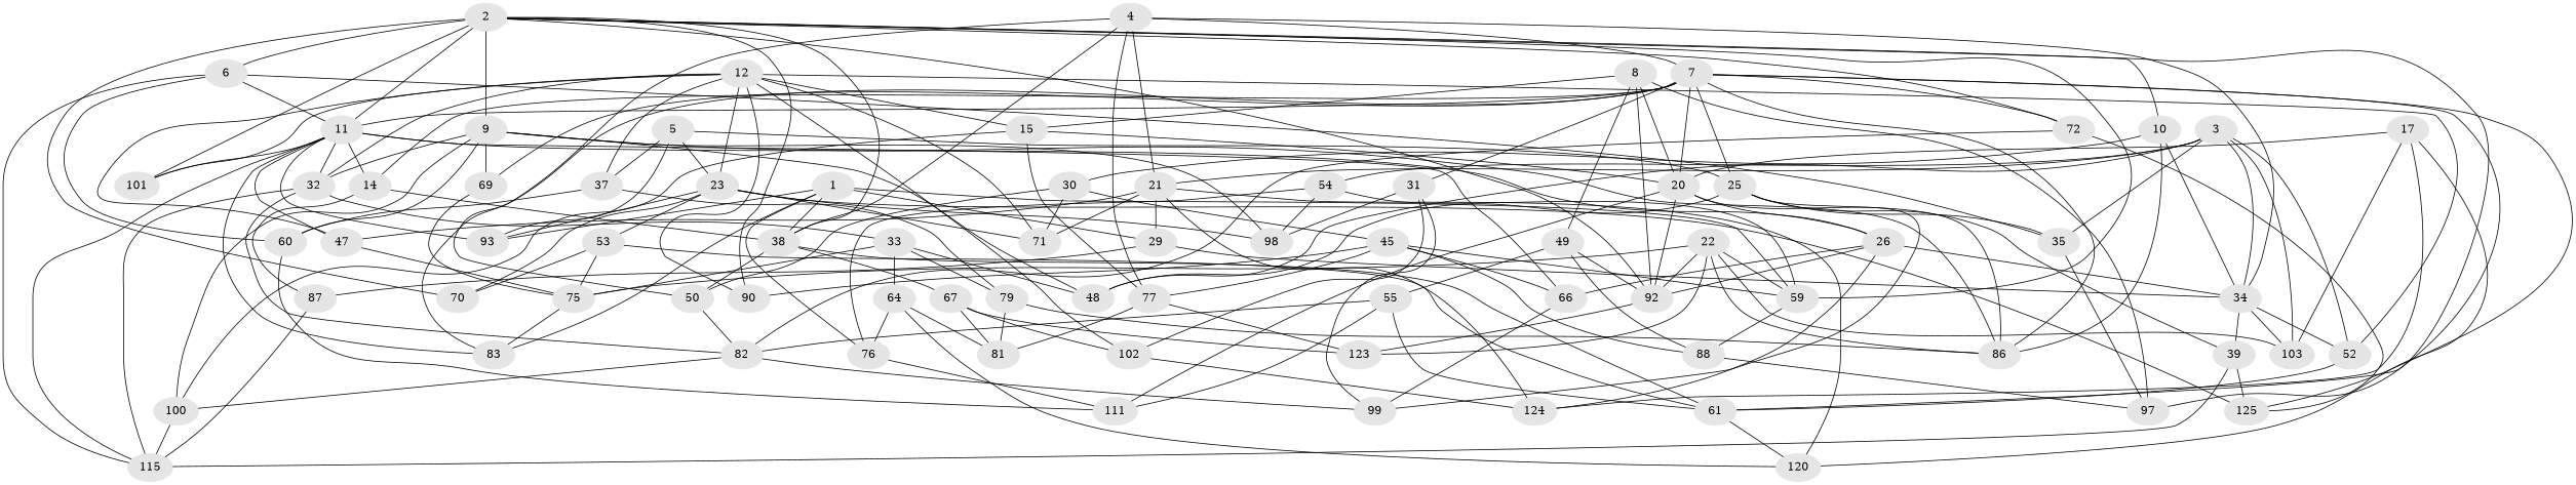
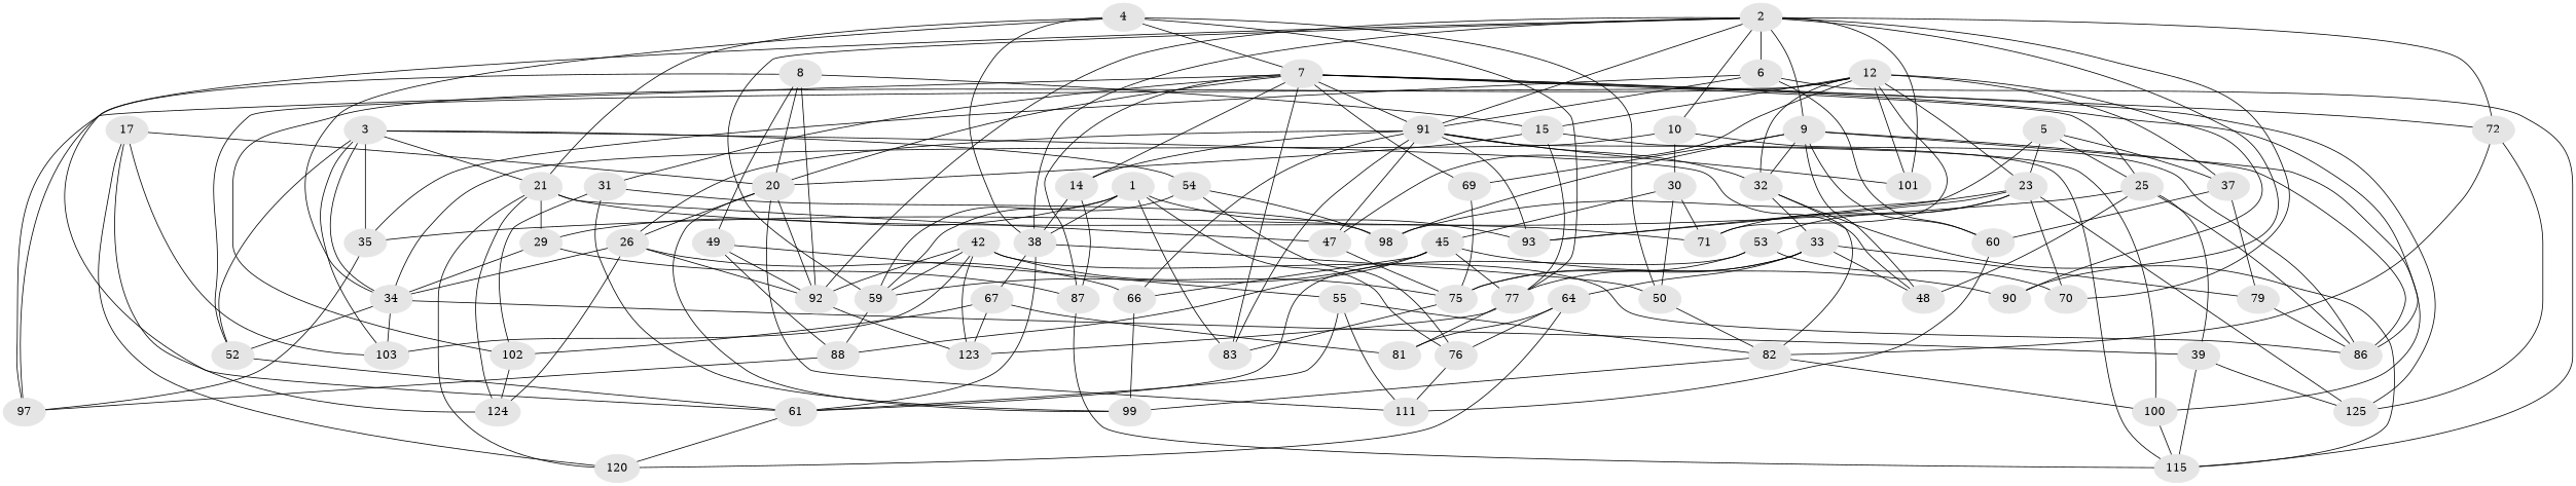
  graph {
    node [color=gray90 style=filled]
    1 [super="+104"]
    29
    38 [super="+65+109"]
    59 [super="+96"]
    76
    83
    93
    34 [super="+73"]
    87
    61 [super="+110"]
    50
    67
    88
    111
    2 [super="+80+56+105+51"]
    6 [super="+19"]
    9 [super="+28"]
    10
-   11 [super="+24+122+16"]
+   11 [super="+24+122+16" label=91]
    70
    72
    90
    92 [super="+127+95"]
    101
    35
    60
    115 [super="+116"]
    48
    69
    86 [super="+106"]
    32 [super="+44"]
    98
    100
    30
    14
    26 [super="+112"]
    47
    66
    15 [super="+68"]
    77 [super="+128"]
    20 [super="+36"]
    120
    125
    82 [super="+121"]
    123
    3 [super="+13+58"]
    21 [super="+46"]
    52
    54
    103
    71
    124
    39
    97
    4 [super="+114"]
    7 [super="+84+27"]
    25 [super="+108"]
    31
    81
    23 [super="+63"]
    53
    5
    37
    79
    99
    102
    75 [super="+91"]
    8 [super="+85"]
    49
    55
    33 [super="+62"]
    45 [super="+57"]
    12 [super="+41"]
    17
-   22 [super="+118"]
+   22 [super="+118" label=42]
    64
    1 -- 29
    1 -- 38
    1 -- 59
    1 -- 76
    1 -- 83
    1 -- 93
    29 -- 34
    29 -- 87
    38 -- 61
    38 -- 50
    38 -- 67
    59 -- 88
    76 -- 111
    34 -- 52
    34 -- 103
    34 -- 39
    87 -- 115
    61 -- 120
    50 -- 82
    67 -- 123
    67 -- 81
    67 -- 102
    88 -- 97
    2 -- 38
    2 -- 59
    2 -- 61
    2 -- 6 [weight=2]
    2 -- 9
    2 -- 10
    2 -- 11
    2 -- 70 [weight=2]
    2 -- 72
    2 -- 90
    2 -- 92
    2 -- 101 [weight=2]
    6 -- 11
    6 -- 35
    6 -- 60
    6 -- 115
    9 -- 60
    9 -- 48
    9 -- 69
    9 -- 86
    9 -- 32
    9 -- 98
    9 -- 100
    10 -- 34
    10 -- 86
    10 -- 30
    11 -- 83
    11 -- 93
    11 -- 101
    11 -- 115
    11 -- 32
    11 -- 14
    11 -- 26
    11 -- 47
    11 -- 66
    72 -- 125
    72 -- 82
    92 -- 123
    35 -- 97
    60 -- 111
    69 -- 75
    32 -- 115
    32 -- 82
    32 -- 33
    100 -- 115
    30 -- 50
    30 -- 71
    30 -- 45
    14 -- 38
    14 -- 87
    26 -- 34
    26 -- 92
    26 -- 66
    26 -- 124
    47 -- 75
    66 -- 99
    15 -- 100
    15 -- 77
    15 -- 20
    77 -- 123
    77 -- 81
    20 -- 111
    20 -- 92
    20 -- 26
    20 -- 99
    82 -- 100
    82 -- 99
    3 -- 34
    3 -- 35
    3 -- 48
    3 -- 21
    3 -- 52
    3 -- 54
    3 -- 103
    21 -- 29
    21 -- 47
    21 -- 120
    21 -- 71
    21 -- 124
    52 -- 61
    54 -- 59
    54 -- 76
    54 -- 98
    39 -- 115
    39 -- 125
    4 -- 38
    4 -- 34
    4 -- 50
    4 -- 77
    4 -- 21
    4 -- 7
    7 -- 83
+   7 -- 87
    7 -- 11
    7 -- 72
    7 -- 69 [weight=2]
    7 -- 86
    7 -- 14
    7 -- 20
    7 -- 125
    7 -- 97
    7 -- 25
    7 -- 31
    25 -- 35
    25 -- 48
    25 -- 86
    25 -- 39
    31 -- 98
    31 -- 99
    31 -- 102
    23 -- 93
    23 -- 70
    23 -- 98
    23 -- 125
    23 -- 71
    23 -- 53
    53 -- 61
    53 -- 70
    53 -- 75
    5 -- 93
    5 -- 25
    5 -- 23
    5 -- 37
    37 -- 60
    37 -- 79
    79 -- 86
-   79 -- 81
    102 -- 124
    75 -- 83
    8 -- 92 [weight=2]
    8 -- 15
    8 -- 20
    8 -- 97
    8 -- 49
    49 -- 88
    49 -- 92
    49 -- 55
    55 -- 61
    55 -- 111
    55 -- 82
    33 -- 48
+   33 -- 77
    33 -- 79
    33 -- 75
    33 -- 64
    45 -- 59
    45 -- 88
    45 -- 90
    45 -- 66
    45 -- 77
    12 -- 90
    12 -- 101
    12 -- 32
    12 -- 47
    12 -- 15
    12 -- 52
    12 -- 71
    12 -- 23
    12 -- 37
    12 -- 102
    17 -- 20
    17 -- 120
    17 -- 103
    17 -- 124
    22 -- 59
    22 -- 92
    22 -- 86
    22 -- 123
    22 -- 103
    22 -- 75
    64 -- 76
    64 -- 120
    64 -- 81
  }
